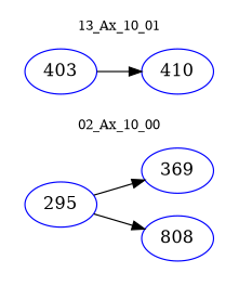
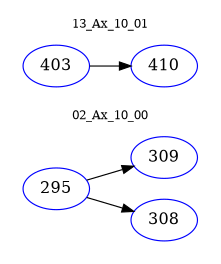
  digraph {
    rankdir=LR
    node [color=blue]
    edge [color=black]
    n1 [label=295]
-   n2 [label=808]
-   n3 [label=369]
+   n2 [label=308]
+   n3 [label=309]
    n4 [label=403]
    n5 [label=410]
    subgraph cluster_1 {
      color=white
      fontsize=10
      label="02_Ax_10_00"
      n1
      n2
      n3
    }
    subgraph cluster_2 {
      color=white
      fontsize=10
      label="13_Ax_10_01"
      n4
      n5
    }
    n1 -> n2
    n1 -> n3
    n4 -> n5
  }
